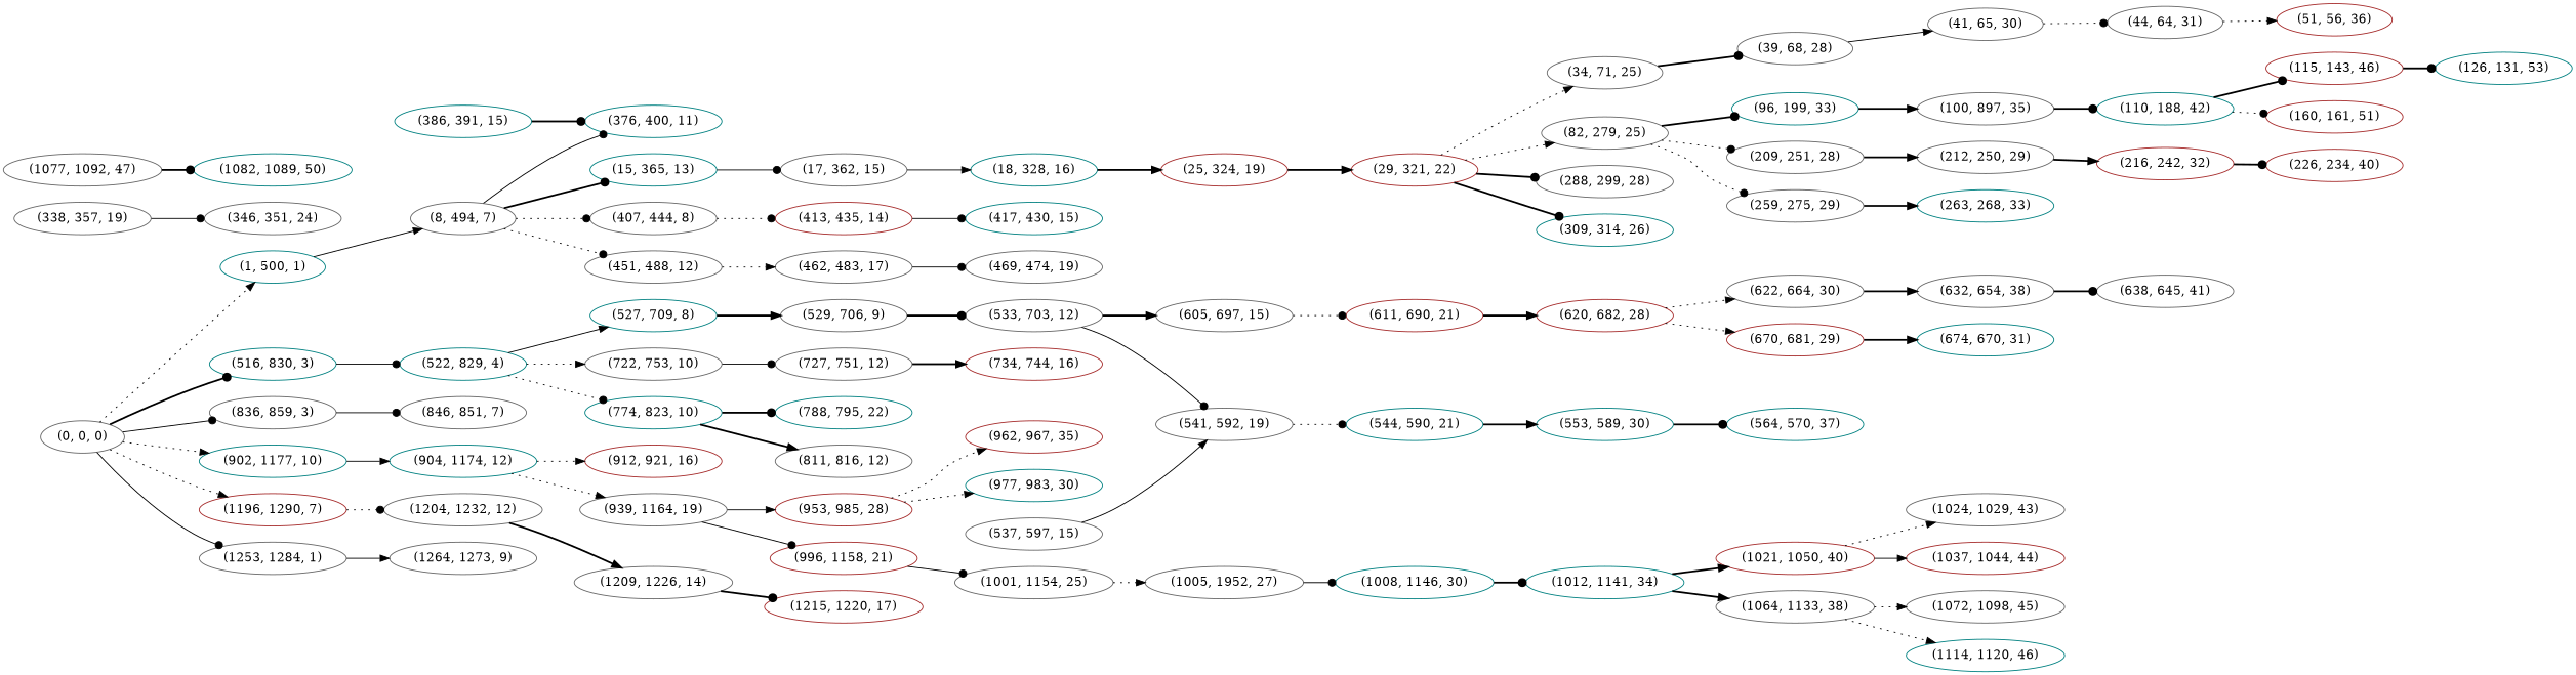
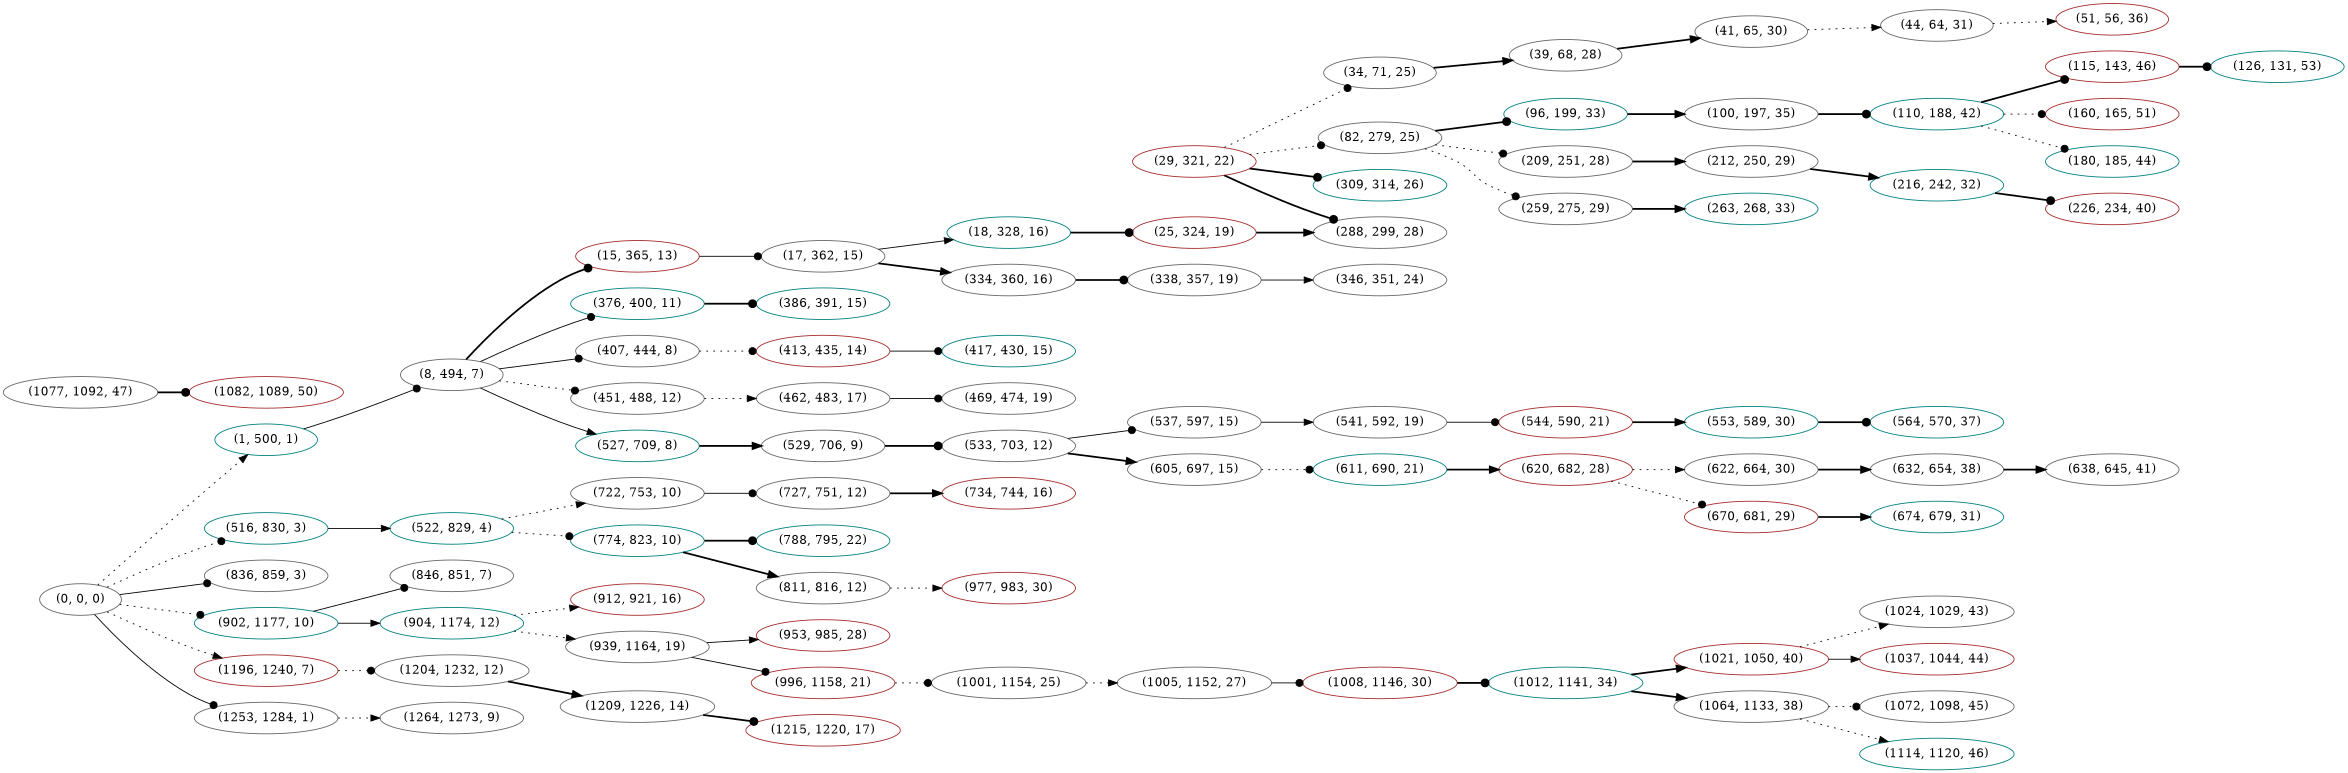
  digraph {
    rankdir=LR
    node [color=gray40]
    edge [arrowhead=normal style=bold]
    "(1, 500, 1)" [color=teal]
    "(0, 0, 0)"
    "(516, 830, 3)" [color=teal]
    "(836, 859, 3)"
    "(902, 1177, 10)" [color=teal]
-   "(1196, 1240, 7)" [color=brown label="(1196, 1290, 7)"]
+   "(1196, 1240, 7)" [color=brown]
    "(1253, 1284, 1)"
    "(8, 494, 7)"
    "(522, 829, 4)" [color=teal]
    "(846, 851, 7)"
    "(904, 1174, 12)" [color=teal]
    "(1204, 1232, 12)"
    "(1264, 1273, 9)"
-   "(15, 365, 13)" [color=teal]
+   "(15, 365, 13)" [color=brown]
    "(376, 400, 11)" [color=teal]
    "(407, 444, 8)"
    "(451, 488, 12)"
    "(17, 362, 15)"
    "(386, 391, 15)" [color=teal]
    "(413, 435, 14)" [color=brown]
    "(462, 483, 17)"
    "(18, 328, 16)" [color=teal]
+   "(334, 360, 16)"
    "(25, 324, 19)" [color=brown]
    "(338, 357, 19)"
    "(29, 321, 22)" [color=brown]
    "(34, 71, 25)"
    "(82, 279, 25)"
    "(288, 299, 28)"
    "(309, 314, 26)" [color=teal]
    "(39, 68, 28)"
    "(96, 199, 33)" [color=teal]
    "(209, 251, 28)"
    "(259, 275, 29)"
    "(41, 65, 30)"
    "(44, 64, 31)"
    "(51, 56, 36)" [color=brown]
-   "(100, 197, 35)" [label="(100, 897, 35)"]
+   "(100, 197, 35)"
    "(212, 250, 29)"
    "(263, 268, 33)" [color=teal]
    "(110, 188, 42)" [color=teal]
    "(115, 143, 46)" [color=brown]
-   "(160, 165, 51)" [color=brown label="(160, 161, 51)"]
+   "(160, 165, 51)" [color=brown]
+   "(180, 185, 44)" [color=teal]
    "(126, 131, 53)" [color=teal]
-   "(216, 242, 32)" [color=brown]
+   "(216, 242, 32)" [color=teal]
    "(226, 234, 40)" [color=brown]
    "(346, 351, 24)"
    "(417, 430, 15)" [color=teal]
    "(469, 474, 19)"
    "(527, 709, 8)" [color=teal]
    "(722, 753, 10)"
    "(774, 823, 10)" [color=teal]
    "(529, 706, 9)"
    "(727, 751, 12)"
    "(788, 795, 22)" [color=teal]
    "(811, 816, 12)"
    "(533, 703, 12)"
    "(537, 597, 15)"
    "(605, 697, 15)"
    "(541, 592, 19)"
-   "(611, 690, 21)" [color=brown]
-   "(544, 590, 21)" [color=teal]
+   "(611, 690, 21)" [color=teal]
+   "(544, 590, 21)" [color=brown]
    n64 [color=teal label="(553, 589, 30)"]
    "(564, 570, 37)" [color=teal]
    "(620, 682, 28)" [color=brown]
    "(622, 664, 30)"
    "(670, 681, 29)" [color=brown]
    "(632, 654, 38)"
-   "(674, 679, 31)" [color=teal label="(674, 670, 31)"]
+   "(674, 679, 31)" [color=teal]
    "(638, 645, 41)"
    "(734, 744, 16)" [color=brown]
    "(912, 921, 16)" [color=brown]
    "(939, 1164, 19)"
    "(953, 985, 28)" [color=brown]
    "(996, 1158, 21)" [color=brown]
-   "(962, 967, 35)" [color=brown]
-   "(977, 983, 30)" [color=teal]
+   "(977, 983, 30)" [color=brown]
    "(1001, 1154, 25)"
-   "(1005, 1152, 27)" [label="(1005, 1952, 27)"]
-   "(1008, 1146, 30)" [color=teal]
+   "(1005, 1152, 27)"
+   "(1008, 1146, 30)" [color=brown]
    "(1012, 1141, 34)" [color=teal]
    "(1021, 1050, 40)" [color=brown]
    "(1064, 1133, 38)"
    "(1024, 1029, 43)"
    "(1037, 1044, 44)" [color=brown]
    "(1072, 1098, 45)"
    "(1114, 1120, 46)" [color=teal]
-   "(1082, 1089, 50)" [color=teal]
+   "(1082, 1089, 50)" [color=brown]
    "(1077, 1092, 47)"
    "(1209, 1226, 14)"
    "(1215, 1220, 17)" [color=brown]
-   "(1, 500, 1)" -> "(8, 494, 7)" [style=solid]
+   "(1, 500, 1)" -> "(8, 494, 7)" [arrowhead=dot style=solid]
    "(0, 0, 0)" -> "(1, 500, 1)" [style=dotted]
-   "(0, 0, 0)" -> "(516, 830, 3)" [arrowhead=dot]
+   "(0, 0, 0)" -> "(516, 830, 3)" [arrowhead=dot style=dotted]
    "(0, 0, 0)" -> "(836, 859, 3)" [arrowhead=dot style=solid]
-   "(0, 0, 0)" -> "(902, 1177, 10)" [style=dotted]
+   "(0, 0, 0)" -> "(902, 1177, 10)" [arrowhead=dot style=dotted]
    "(0, 0, 0)" -> "(1196, 1240, 7)" [style=dotted]
    "(0, 0, 0)" -> "(1253, 1284, 1)" [arrowhead=dot style=solid]
-   "(516, 830, 3)" -> "(522, 829, 4)" [arrowhead=dot style=solid]
-   "(836, 859, 3)" -> "(846, 851, 7)" [arrowhead=dot style=solid]
+   "(516, 830, 3)" -> "(522, 829, 4)" [style=solid]
+   "(902, 1177, 10)" -> "(846, 851, 7)" [arrowhead=dot style=solid]
    "(902, 1177, 10)" -> "(904, 1174, 12)" [style=solid]
    "(1196, 1240, 7)" -> "(1204, 1232, 12)" [arrowhead=dot style=dotted]
-   "(1253, 1284, 1)" -> "(1264, 1273, 9)" [style=solid]
+   "(1253, 1284, 1)" -> "(1264, 1273, 9)" [style=dotted]
    "(8, 494, 7)" -> "(15, 365, 13)" [arrowhead=dot]
    "(8, 494, 7)" -> "(376, 400, 11)" [arrowhead=dot style=solid]
-   "(8, 494, 7)" -> "(407, 444, 8)" [arrowhead=dot style=dotted]
+   "(8, 494, 7)" -> "(407, 444, 8)" [arrowhead=dot style=solid]
    "(8, 494, 7)" -> "(451, 488, 12)" [arrowhead=dot style=dotted]
-   "(522, 829, 4)" -> "(527, 709, 8)" [style=solid]
+   "(8, 494, 7)" -> "(527, 709, 8)" [style=solid]
    "(522, 829, 4)" -> "(722, 753, 10)" [style=dotted]
    "(522, 829, 4)" -> "(774, 823, 10)" [arrowhead=dot style=dotted]
    "(904, 1174, 12)" -> "(912, 921, 16)" [style=dotted]
    "(904, 1174, 12)" -> "(939, 1164, 19)" [style=dotted]
    "(1204, 1232, 12)" -> "(1209, 1226, 14)"
    "(15, 365, 13)" -> "(17, 362, 15)" [arrowhead=dot style=solid]
-   "(386, 391, 15)" -> "(376, 400, 11)" [arrowhead=dot]
+   "(376, 400, 11)" -> "(386, 391, 15)" [arrowhead=dot]
    "(407, 444, 8)" -> "(413, 435, 14)" [arrowhead=dot style=dotted]
    "(451, 488, 12)" -> "(462, 483, 17)" [style=dotted]
    "(17, 362, 15)" -> "(18, 328, 16)" [style=solid]
+   "(17, 362, 15)" -> "(334, 360, 16)"
    "(413, 435, 14)" -> "(417, 430, 15)" [arrowhead=dot style=solid]
    "(462, 483, 17)" -> "(469, 474, 19)" [arrowhead=dot style=solid]
-   "(18, 328, 16)" -> "(25, 324, 19)"
-   "(25, 324, 19)" -> "(29, 321, 22)"
-   "(338, 357, 19)" -> "(346, 351, 24)" [arrowhead=dot style=solid]
-   "(29, 321, 22)" -> "(34, 71, 25)" [style=dotted]
-   "(29, 321, 22)" -> "(82, 279, 25)" [style=dotted]
+   "(18, 328, 16)" -> "(25, 324, 19)" [arrowhead=dot]
+   "(334, 360, 16)" -> "(338, 357, 19)" [arrowhead=dot]
+   "(25, 324, 19)" -> "(288, 299, 28)"
+   "(338, 357, 19)" -> "(346, 351, 24)" [style=solid]
+   "(29, 321, 22)" -> "(34, 71, 25)" [arrowhead=dot style=dotted]
+   "(29, 321, 22)" -> "(82, 279, 25)" [arrowhead=dot style=dotted]
    "(29, 321, 22)" -> "(288, 299, 28)" [arrowhead=dot]
    "(29, 321, 22)" -> "(309, 314, 26)" [arrowhead=dot]
-   "(34, 71, 25)" -> "(39, 68, 28)" [arrowhead=dot]
+   "(34, 71, 25)" -> "(39, 68, 28)"
    "(82, 279, 25)" -> "(96, 199, 33)" [arrowhead=dot]
    "(82, 279, 25)" -> "(209, 251, 28)" [arrowhead=dot style=dotted]
    "(82, 279, 25)" -> "(259, 275, 29)" [arrowhead=dot style=dotted]
-   "(39, 68, 28)" -> "(41, 65, 30)" [style=solid]
+   "(39, 68, 28)" -> "(41, 65, 30)"
    "(96, 199, 33)" -> "(100, 197, 35)"
    "(209, 251, 28)" -> "(212, 250, 29)"
    "(259, 275, 29)" -> "(263, 268, 33)"
-   "(41, 65, 30)" -> "(44, 64, 31)" [arrowhead=dot style=dotted]
+   "(41, 65, 30)" -> "(44, 64, 31)" [style=dotted]
    "(44, 64, 31)" -> "(51, 56, 36)" [style=dotted]
    "(100, 197, 35)" -> "(110, 188, 42)" [arrowhead=dot]
    "(212, 250, 29)" -> "(216, 242, 32)"
    "(110, 188, 42)" -> "(115, 143, 46)" [arrowhead=dot]
    "(110, 188, 42)" -> "(160, 165, 51)" [arrowhead=dot style=dotted]
+   "(110, 188, 42)" -> "(180, 185, 44)" [arrowhead=dot style=dotted]
    "(115, 143, 46)" -> "(126, 131, 53)" [arrowhead=dot]
    "(216, 242, 32)" -> "(226, 234, 40)" [arrowhead=dot]
    "(527, 709, 8)" -> "(529, 706, 9)"
    "(722, 753, 10)" -> "(727, 751, 12)" [arrowhead=dot style=solid]
    "(774, 823, 10)" -> "(788, 795, 22)" [arrowhead=dot]
    "(774, 823, 10)" -> "(811, 816, 12)"
    "(529, 706, 9)" -> "(533, 703, 12)" [arrowhead=dot]
    "(727, 751, 12)" -> "(734, 744, 16)"
-   "(533, 703, 12)" -> "(541, 592, 19)" [arrowhead=dot style=solid]
+   "(533, 703, 12)" -> "(537, 597, 15)" [arrowhead=dot style=solid]
    "(533, 703, 12)" -> "(605, 697, 15)"
    "(537, 597, 15)" -> "(541, 592, 19)" [style=solid]
    "(605, 697, 15)" -> "(611, 690, 21)" [arrowhead=dot style=dotted]
-   "(541, 592, 19)" -> "(544, 590, 21)" [arrowhead=dot style=dotted]
+   "(541, 592, 19)" -> "(544, 590, 21)" [arrowhead=dot style=solid]
    "(611, 690, 21)" -> "(620, 682, 28)"
    "(544, 590, 21)" -> n64
    n64 -> "(564, 570, 37)" [arrowhead=dot]
    "(620, 682, 28)" -> "(622, 664, 30)" [style=dotted]
-   "(620, 682, 28)" -> "(670, 681, 29)" [style=dotted]
+   "(620, 682, 28)" -> "(670, 681, 29)" [arrowhead=dot style=dotted]
    "(622, 664, 30)" -> "(632, 654, 38)"
    "(670, 681, 29)" -> "(674, 679, 31)"
-   "(632, 654, 38)" -> "(638, 645, 41)" [arrowhead=dot]
+   "(632, 654, 38)" -> "(638, 645, 41)"
    "(939, 1164, 19)" -> "(953, 985, 28)" [style=solid]
    "(939, 1164, 19)" -> "(996, 1158, 21)" [arrowhead=dot style=solid]
-   "(953, 985, 28)" -> "(962, 967, 35)" [style=dotted]
-   "(953, 985, 28)" -> "(977, 983, 30)" [style=dotted]
-   "(996, 1158, 21)" -> "(1001, 1154, 25)" [arrowhead=dot style=solid]
+   "(811, 816, 12)" -> "(977, 983, 30)" [style=dotted]
+   "(996, 1158, 21)" -> "(1001, 1154, 25)" [arrowhead=dot style=dotted]
    "(1001, 1154, 25)" -> "(1005, 1152, 27)" [style=dotted]
    "(1005, 1152, 27)" -> "(1008, 1146, 30)" [arrowhead=dot style=solid]
    "(1008, 1146, 30)" -> "(1012, 1141, 34)" [arrowhead=dot]
    "(1012, 1141, 34)" -> "(1021, 1050, 40)"
    "(1012, 1141, 34)" -> "(1064, 1133, 38)"
    "(1021, 1050, 40)" -> "(1024, 1029, 43)" [style=dotted]
    "(1021, 1050, 40)" -> "(1037, 1044, 44)" [style=solid]
-   "(1064, 1133, 38)" -> "(1072, 1098, 45)" [style=dotted]
+   "(1064, 1133, 38)" -> "(1072, 1098, 45)" [arrowhead=dot style=dotted]
    "(1064, 1133, 38)" -> "(1114, 1120, 46)" [style=dotted]
    "(1077, 1092, 47)" -> "(1082, 1089, 50)" [arrowhead=dot]
    "(1209, 1226, 14)" -> "(1215, 1220, 17)" [arrowhead=dot]
  }
